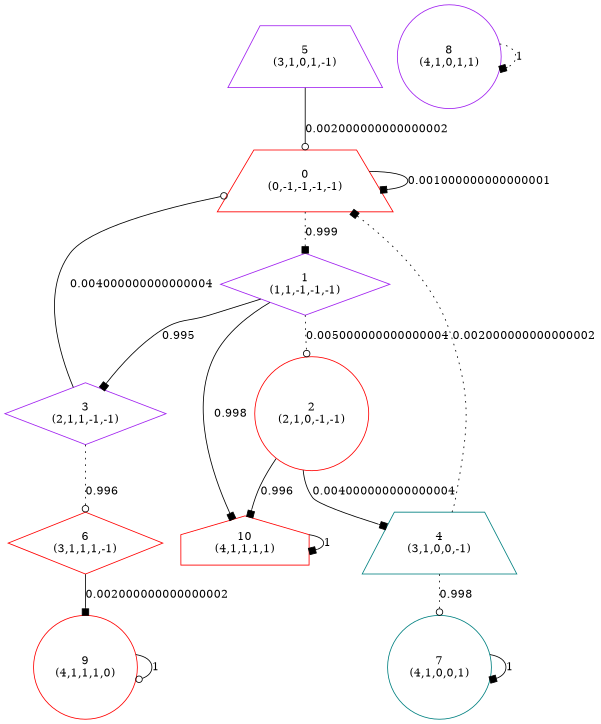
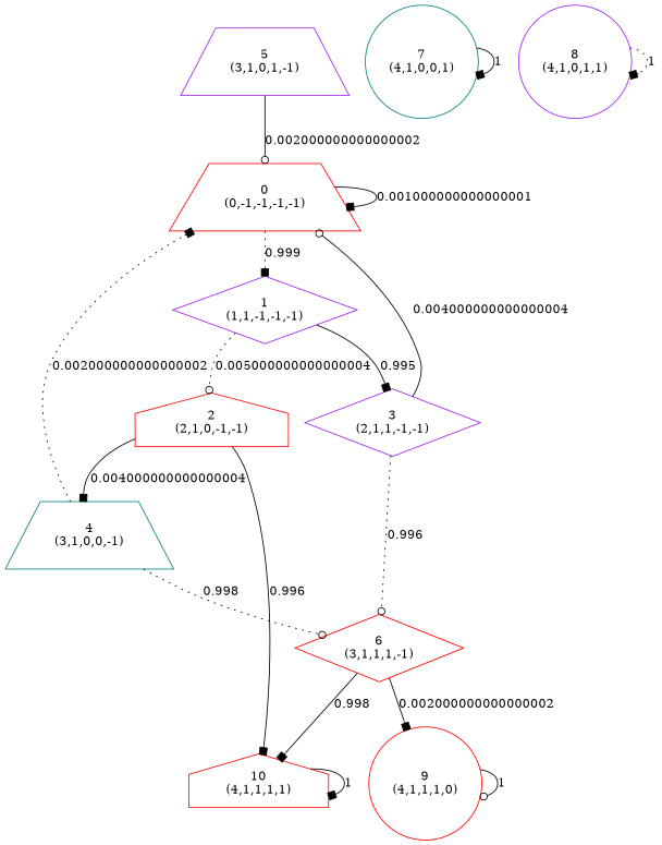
  digraph {
    node [color=red shape=trapezium]
    edge [arrowhead=box style=solid]
    n1 [label="0\n(0,-1,-1,-1,-1)"]
    n2 [color=purple label="1\n(1,1,-1,-1,-1)" shape=diamond]
-   n3 [label="2\n(2,1,0,-1,-1)" shape=circle]
+   n3 [label="2\n(2,1,0,-1,-1)" shape=house]
    n4 [color=purple label="3\n(2,1,1,-1,-1)" shape=diamond]
    n5 [color=teal label="4\n(3,1,0,0,-1)"]
    n6 [label="10\n(4,1,1,1,1)" shape=house]
    n7 [label="6\n(3,1,1,1,-1)" shape=diamond]
    n8 [color=teal label="7\n(4,1,0,0,1)" shape=circle]
    n9 [color=purple label="5\n(3,1,0,1,-1)"]
    n10 [label="9\n(4,1,1,1,0)" shape=circle]
    n11 [color=purple label="8\n(4,1,0,1,1)" shape=circle]
    n1 -> n1 [label=0.001000000000000001]
    n1 -> n2 [label=0.999 style=dotted]
    n2 -> n3 [arrowhead=odot label=0.005000000000000004 style=dotted]
    n2 -> n4 [label=0.995]
    n3 -> n5 [label=0.004000000000000004]
    n3 -> n6 [label=0.996]
    n4 -> n1 [arrowhead=odot label=0.004000000000000004]
    n4 -> n7 [arrowhead=odot label=0.996 style=dotted]
    n5 -> n1 [label=0.002000000000000002 style=dotted]
-   n5 -> n8 [arrowhead=odot label=0.998 style=dotted]
+   n5 -> n7 [arrowhead=odot label=0.998 style=dotted]
    n6 -> n6 [label=1]
-   n2 -> n6 [label=0.998]
+   n7 -> n6 [label=0.998]
    n7 -> n10 [label=0.002000000000000002]
    n8 -> n8 [label=1]
    n9 -> n1 [arrowhead=odot label=0.002000000000000002]
    n10 -> n10 [arrowhead=odot label=1]
    n11 -> n11 [label=1 style=dotted]
  }
